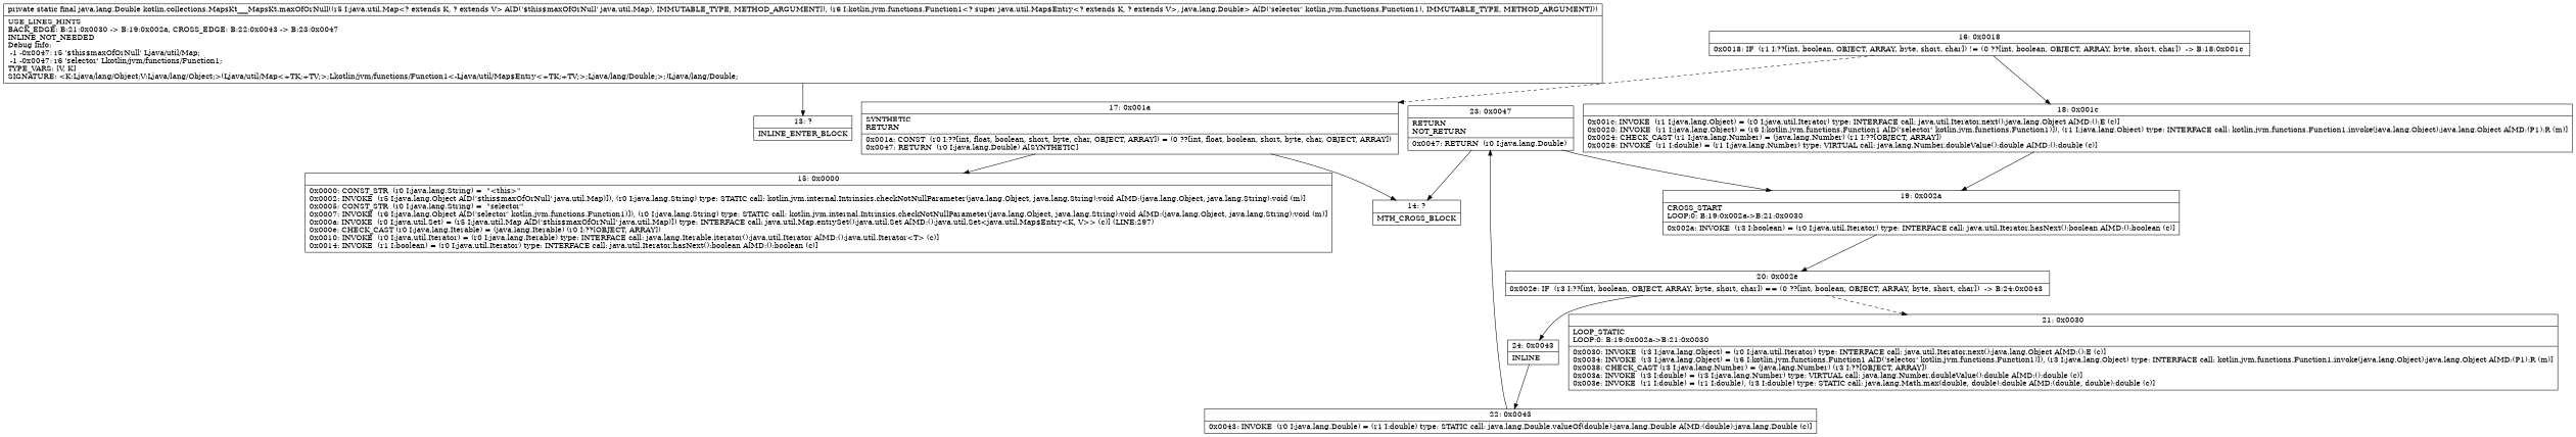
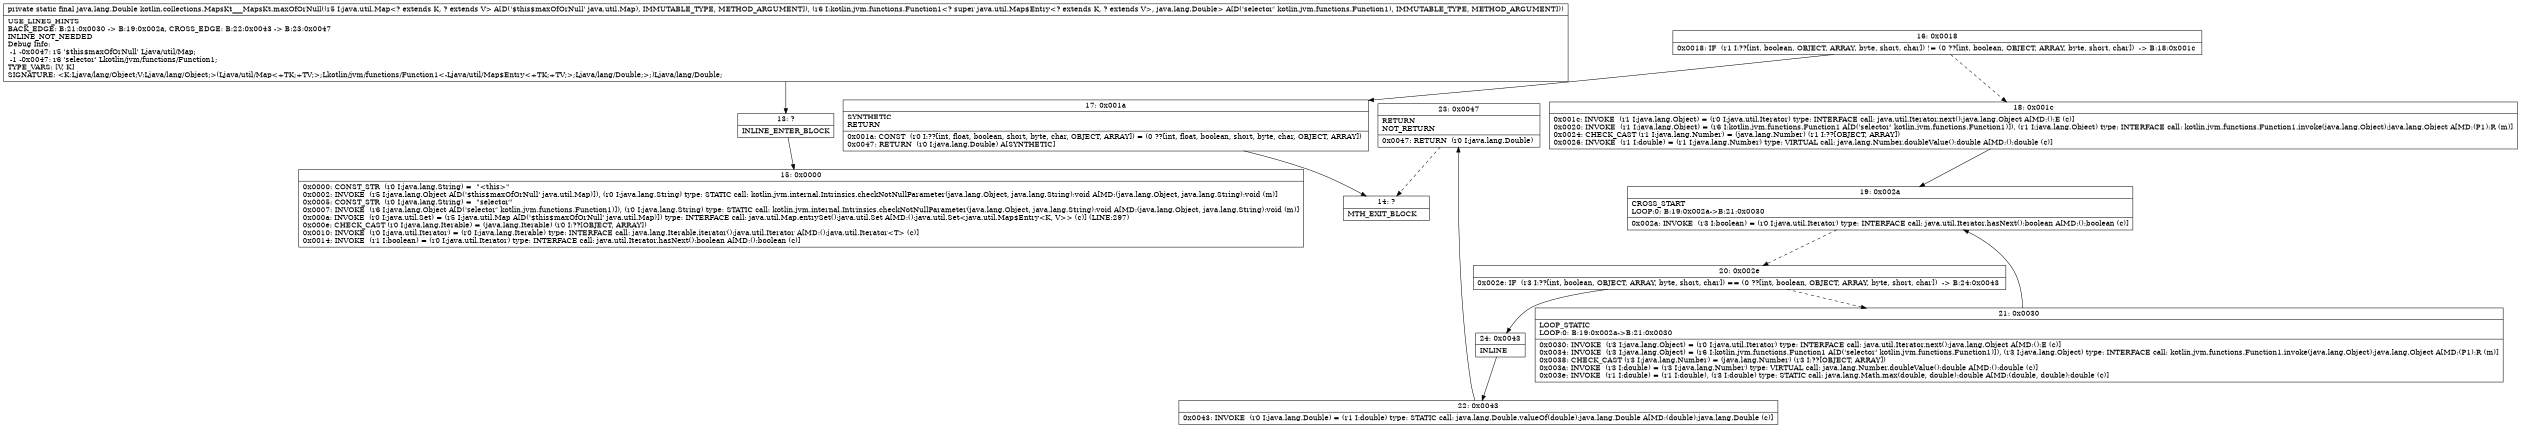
  digraph {
    node [shape=record]
    n1 [label="{13\:\ ?|INLINE_ENTER_BLOCK\l}"]
    n2 [label="{15\:\ 0x0000|0x0000: CONST_STR  (r0 I:java.lang.String) =  \"\<this\>\" \l0x0002: INVOKE  (r5 I:java.lang.Object A[D('$this$maxOfOrNull' java.util.Map)]), (r0 I:java.lang.String) type: STATIC call: kotlin.jvm.internal.Intrinsics.checkNotNullParameter(java.lang.Object, java.lang.String):void A[MD:(java.lang.Object, java.lang.String):void (m)]\l0x0005: CONST_STR  (r0 I:java.lang.String) =  \"selector\" \l0x0007: INVOKE  (r6 I:java.lang.Object A[D('selector' kotlin.jvm.functions.Function1)]), (r0 I:java.lang.String) type: STATIC call: kotlin.jvm.internal.Intrinsics.checkNotNullParameter(java.lang.Object, java.lang.String):void A[MD:(java.lang.Object, java.lang.String):void (m)]\l0x000a: INVOKE  (r0 I:java.util.Set) = (r5 I:java.util.Map A[D('$this$maxOfOrNull' java.util.Map)]) type: INTERFACE call: java.util.Map.entrySet():java.util.Set A[MD:():java.util.Set\<java.util.Map$Entry\<K, V\>\> (c)] (LINE:297)\l0x000e: CHECK_CAST (r0 I:java.lang.Iterable) = (java.lang.Iterable) (r0 I:??[OBJECT, ARRAY]) \l0x0010: INVOKE  (r0 I:java.util.Iterator) = (r0 I:java.lang.Iterable) type: INTERFACE call: java.lang.Iterable.iterator():java.util.Iterator A[MD:():java.util.Iterator\<T\> (c)]\l0x0014: INVOKE  (r1 I:boolean) = (r0 I:java.util.Iterator) type: INTERFACE call: java.util.Iterator.hasNext():boolean A[MD:():boolean (c)]\l}"]
    n3 [label="{16\:\ 0x0018|0x0018: IF  (r1 I:??[int, boolean, OBJECT, ARRAY, byte, short, char]) != (0 ??[int, boolean, OBJECT, ARRAY, byte, short, char])  \-\> B:18:0x001c \l}"]
    n4 [label="{17\:\ 0x001a|SYNTHETIC\lRETURN\l|0x001a: CONST  (r0 I:??[int, float, boolean, short, byte, char, OBJECT, ARRAY]) = (0 ??[int, float, boolean, short, byte, char, OBJECT, ARRAY]) \l0x0047: RETURN  (r0 I:java.lang.Double) A[SYNTHETIC]\l}"]
    n5 [label="{18\:\ 0x001c|0x001c: INVOKE  (r1 I:java.lang.Object) = (r0 I:java.util.Iterator) type: INTERFACE call: java.util.Iterator.next():java.lang.Object A[MD:():E (c)]\l0x0020: INVOKE  (r1 I:java.lang.Object) = (r6 I:kotlin.jvm.functions.Function1 A[D('selector' kotlin.jvm.functions.Function1)]), (r1 I:java.lang.Object) type: INTERFACE call: kotlin.jvm.functions.Function1.invoke(java.lang.Object):java.lang.Object A[MD:(P1):R (m)]\l0x0024: CHECK_CAST (r1 I:java.lang.Number) = (java.lang.Number) (r1 I:??[OBJECT, ARRAY]) \l0x0026: INVOKE  (r1 I:double) = (r1 I:java.lang.Number) type: VIRTUAL call: java.lang.Number.doubleValue():double A[MD:():double (c)]\l}"]
-   n6 [label="{14\:\ ?|MTH_CROSS_BLOCK\l}"]
+   n6 [label="{14\:\ ?|MTH_EXIT_BLOCK\l}"]
    n7 [label="{19\:\ 0x002a|CROSS_START\lLOOP:0: B:19:0x002a\-\>B:21:0x0030\l|0x002a: INVOKE  (r3 I:boolean) = (r0 I:java.util.Iterator) type: INTERFACE call: java.util.Iterator.hasNext():boolean A[MD:():boolean (c)]\l}"]
    n8 [label="{20\:\ 0x002e|0x002e: IF  (r3 I:??[int, boolean, OBJECT, ARRAY, byte, short, char]) == (0 ??[int, boolean, OBJECT, ARRAY, byte, short, char])  \-\> B:24:0x0043 \l}"]
    n9 [label="{21\:\ 0x0030|LOOP_STATIC\lLOOP:0: B:19:0x002a\-\>B:21:0x0030\l|0x0030: INVOKE  (r3 I:java.lang.Object) = (r0 I:java.util.Iterator) type: INTERFACE call: java.util.Iterator.next():java.lang.Object A[MD:():E (c)]\l0x0034: INVOKE  (r3 I:java.lang.Object) = (r6 I:kotlin.jvm.functions.Function1 A[D('selector' kotlin.jvm.functions.Function1)]), (r3 I:java.lang.Object) type: INTERFACE call: kotlin.jvm.functions.Function1.invoke(java.lang.Object):java.lang.Object A[MD:(P1):R (m)]\l0x0038: CHECK_CAST (r3 I:java.lang.Number) = (java.lang.Number) (r3 I:??[OBJECT, ARRAY]) \l0x003a: INVOKE  (r3 I:double) = (r3 I:java.lang.Number) type: VIRTUAL call: java.lang.Number.doubleValue():double A[MD:():double (c)]\l0x003e: INVOKE  (r1 I:double) = (r1 I:double), (r3 I:double) type: STATIC call: java.lang.Math.max(double, double):double A[MD:(double, double):double (c)]\l}"]
    n10 [label="{24\:\ 0x0043|INLINE\l}"]
    n11 [label="{22\:\ 0x0043|0x0043: INVOKE  (r0 I:java.lang.Double) = (r1 I:double) type: STATIC call: java.lang.Double.valueOf(double):java.lang.Double A[MD:(double):java.lang.Double (c)]\l}"]
    n12 [label="{23\:\ 0x0047|RETURN\lNOT_RETURN\l|0x0047: RETURN  (r0 I:java.lang.Double) \l}"]
    n13 [label="{private static final java.lang.Double kotlin.collections.MapsKt___MapsKt.maxOfOrNull((r5 I:java.util.Map\<? extends K, ? extends V\> A[D('$this$maxOfOrNull' java.util.Map), IMMUTABLE_TYPE, METHOD_ARGUMENT]), (r6 I:kotlin.jvm.functions.Function1\<? super java.util.Map$Entry\<? extends K, ? extends V\>, java.lang.Double\> A[D('selector' kotlin.jvm.functions.Function1), IMMUTABLE_TYPE, METHOD_ARGUMENT]))  | USE_LINES_HINTS\lBACK_EDGE: B:21:0x0030 \-\> B:19:0x002a, CROSS_EDGE: B:22:0x0043 \-\> B:23:0x0047\lINLINE_NOT_NEEDED\lDebug Info:\l  \-1 \-0x0047: r5 '$this$maxOfOrNull' Ljava\/util\/Map;\l  \-1 \-0x0047: r6 'selector' Lkotlin\/jvm\/functions\/Function1;\lTYPE_VARS: [V, K]\lSIGNATURE: \<K:Ljava\/lang\/Object;V:Ljava\/lang\/Object;\>(Ljava\/util\/Map\<+TK;+TV;\>;Lkotlin\/jvm\/functions\/Function1\<\-Ljava\/util\/Map$Entry\<+TK;+TV;\>;Ljava\/lang\/Double;\>;)Ljava\/lang\/Double;\l}"]
-   n4 -> n2
-   n3 -> n4 [style=dashed]
-   n3 -> n5
+   n1 -> n2
+   n3 -> n4 [style=solid]
+   n3 -> n5 [style=dashed]
    n4 -> n6
    n5 -> n7
-   n7 -> n8
+   n7 -> n8 [style=dashed]
    n8 -> n9 [style=dashed]
    n8 -> n10
-   n12 -> n7
+   n9 -> n7
    n10 -> n11
    n11 -> n12
-   n12 -> n6
+   n12 -> n6 [style=dashed]
    n13 -> n1
  }
